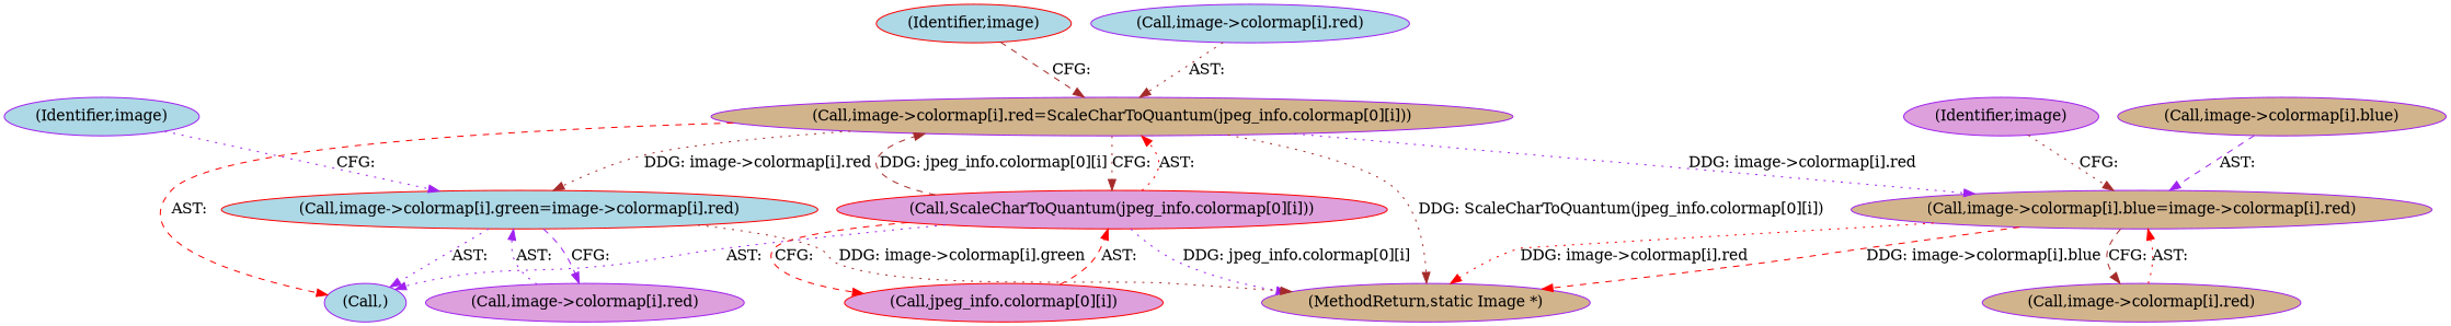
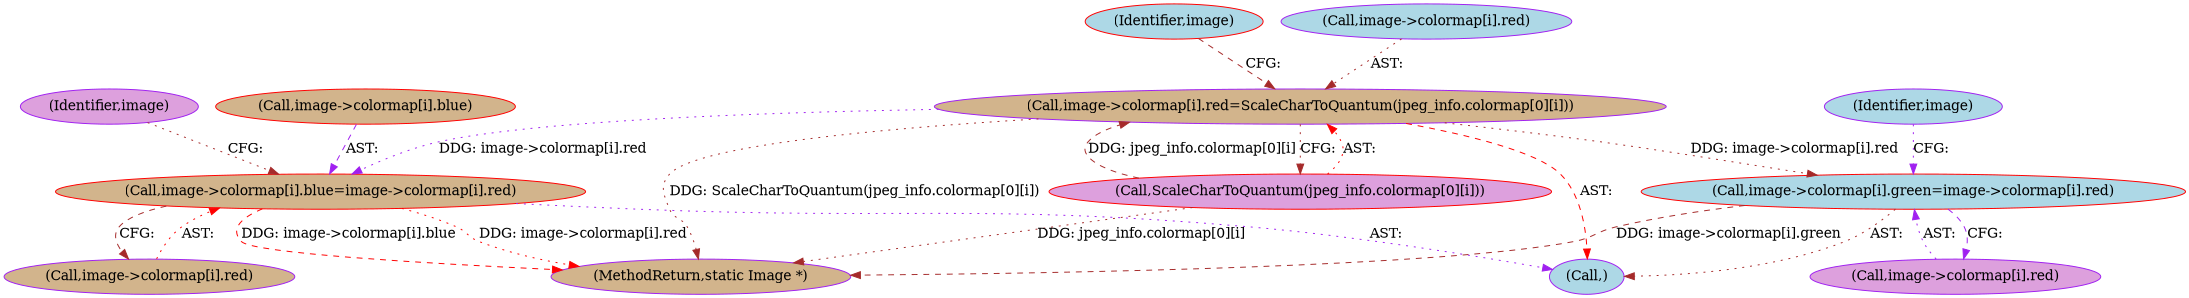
  digraph {
    node [color=purple fillcolor=tan style=filled]
    edge [color=brown style=dotted]
    n1 [label="(Call,image->colormap[i].red=ScaleCharToQuantum(jpeg_info.colormap[0][i]))"]
    n2 [color=red fillcolor=plum label="(Call,ScaleCharToQuantum(jpeg_info.colormap[0][i]))"]
    n3 [color=red fillcolor=lightblue label="(Call,image->colormap[i].green=image->colormap[i].red)"]
-   n4 [label="(Call,image->colormap[i].blue=image->colormap[i].red)"]
+   n4 [color=red label="(Call,image->colormap[i].blue=image->colormap[i].red)"]
    n5 [fillcolor=lightblue label="(Call,)"]
    n6 [label="(MethodReturn,static Image *)"]
-   n7 [color=red fillcolor=plum label="(Call,jpeg_info.colormap[0][i])"]
    n8 [fillcolor=plum label="(Call,image->colormap[i].red)"]
    n9 [label="(Call,image->colormap[i].red)"]
    n10 [fillcolor=plum label="(Identifier,image)"]
    n11 [color=red fillcolor=lightblue label="(Identifier,image)"]
    n12 [fillcolor=lightblue label="(Identifier,image)"]
-   n13 [label="(Call,image->colormap[i].blue)"]
+   n13 [color=red label="(Call,image->colormap[i].blue)"]
    n14 [fillcolor=lightblue label="(Call,image->colormap[i].red)"]
    n1 -> n2 [label="CFG: "]
    n1 -> n3 [label="DDG: image->colormap[i].red"]
    n1 -> n4 [color=purple label="DDG: image->colormap[i].red"]
    n1 -> n5 [color=red label="AST: " style=dashed]
    n1 -> n6 [label="DDG: ScaleCharToQuantum(jpeg_info.colormap[0][i])"]
    n2 -> n1 [color=red label="AST: "]
    n2 -> n1 [label="DDG: jpeg_info.colormap[0][i]" style=dashed]
-   n2 -> n6 [color=purple label="DDG: jpeg_info.colormap[0][i]"]
-   n2 -> n7 [color=red label="CFG: " style=dashed]
-   n3 -> n5 [color=purple label="AST: "]
-   n3 -> n6 [label="DDG: image->colormap[i].green"]
+   n2 -> n6 [label="DDG: jpeg_info.colormap[0][i]"]
+   n3 -> n5 [label="AST: "]
+   n3 -> n6 [label="DDG: image->colormap[i].green" style=dashed]
    n3 -> n8 [color=purple label="CFG: " style=dashed]
-   n2 -> n5 [color=purple label="AST: "]
+   n4 -> n5 [color=purple label="AST: "]
    n4 -> n6 [color=red label="DDG: image->colormap[i].blue" style=dashed]
    n4 -> n6 [color=red label="DDG: image->colormap[i].red"]
    n4 -> n9 [label="CFG: " style=dashed]
-   n7 -> n2 [color=red label="AST: " style=dashed]
    n8 -> n3 [color=purple label="AST: "]
    n9 -> n4 [color=red label="AST: "]
    n10 -> n4 [label="CFG: "]
    n11 -> n1 [label="CFG: " style=dashed]
    n12 -> n3 [color=purple label="CFG: "]
    n13 -> n4 [color=purple label="AST: " style=dashed]
    n14 -> n1 [label="AST: "]
  }
